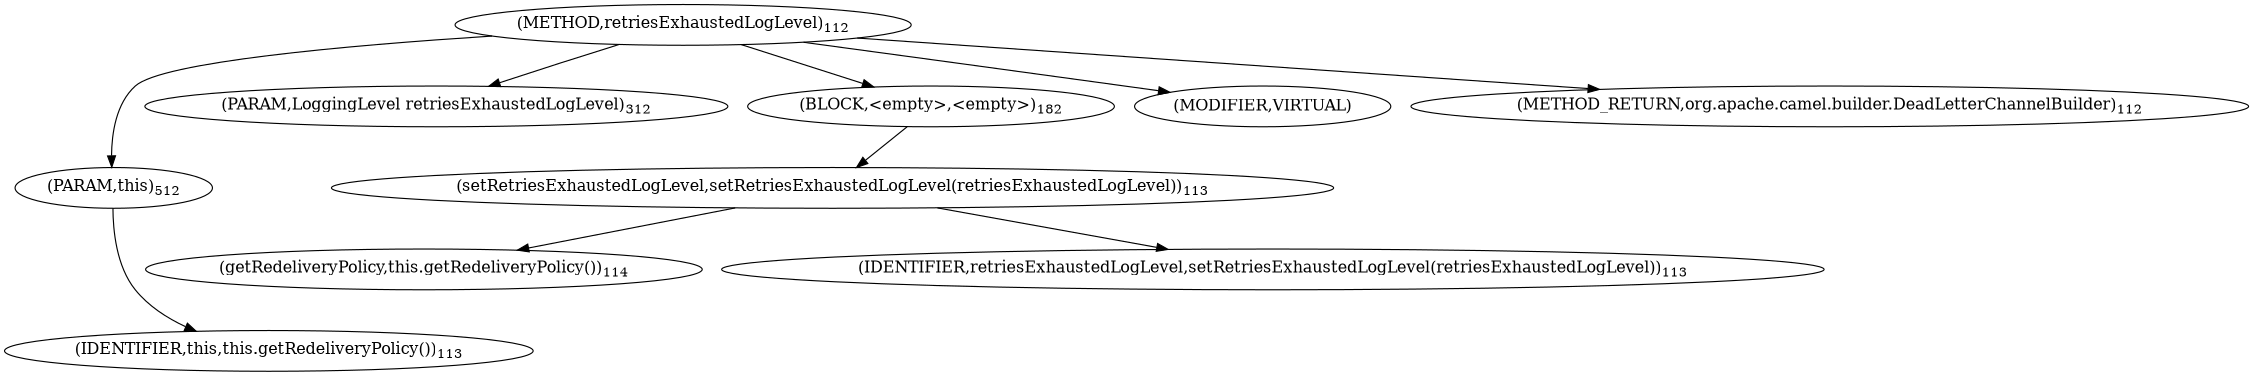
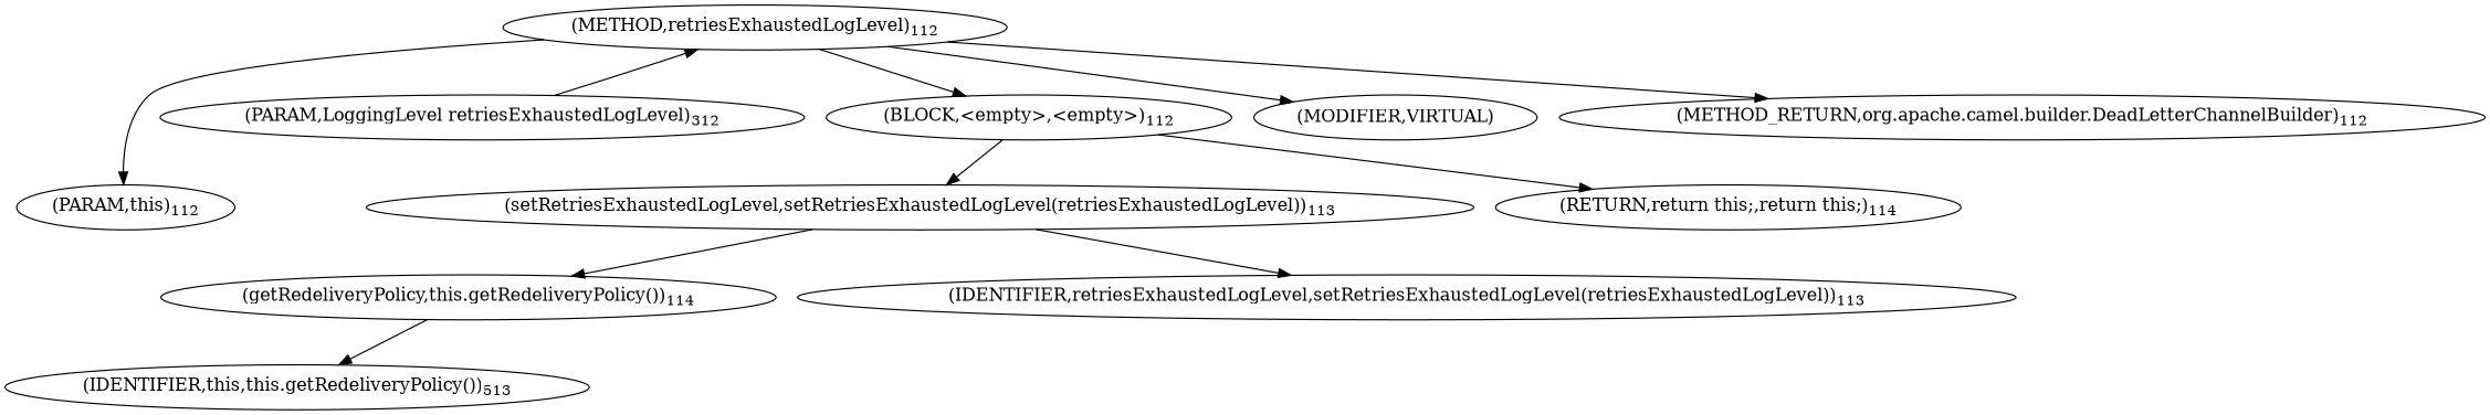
  digraph {
    n1 [label=<(METHOD,retriesExhaustedLogLevel)<SUB>112</SUB>>]
-   n2 [label=<(PARAM,this)<SUB>512</SUB>>]
+   n2 [label=<(PARAM,this)<SUB>112</SUB>>]
    n3 [label=<(PARAM,LoggingLevel retriesExhaustedLogLevel)<SUB>312</SUB>>]
-   n4 [label=<(BLOCK,&lt;empty&gt;,&lt;empty&gt;)<SUB>182</SUB>>]
+   n4 [label=<(BLOCK,&lt;empty&gt;,&lt;empty&gt;)<SUB>112</SUB>>]
    n5 [label=<(MODIFIER,VIRTUAL)>]
    n6 [label=<(METHOD_RETURN,org.apache.camel.builder.DeadLetterChannelBuilder)<SUB>112</SUB>>]
    n7 [label=<(setRetriesExhaustedLogLevel,setRetriesExhaustedLogLevel(retriesExhaustedLogLevel))<SUB>113</SUB>>]
+   n8 [label=<(RETURN,return this;,return this;)<SUB>114</SUB>>]
    n9 [label=<(getRedeliveryPolicy,this.getRedeliveryPolicy())<SUB>114</SUB>>]
    n10 [label=<(IDENTIFIER,retriesExhaustedLogLevel,setRetriesExhaustedLogLevel(retriesExhaustedLogLevel))<SUB>113</SUB>>]
-   n11 [label=<(IDENTIFIER,this,this.getRedeliveryPolicy())<SUB>113</SUB>>]
+   n11 [label=<(IDENTIFIER,this,this.getRedeliveryPolicy())<SUB>513</SUB>>]
    n1 -> n2
-   n1 -> n3
+   n3 -> n1
    n1 -> n4
    n1 -> n5
    n1 -> n6
    n4 -> n7
+   n4 -> n8
    n7 -> n9
    n7 -> n10
-   n2 -> n11
+   n9 -> n11
  }
